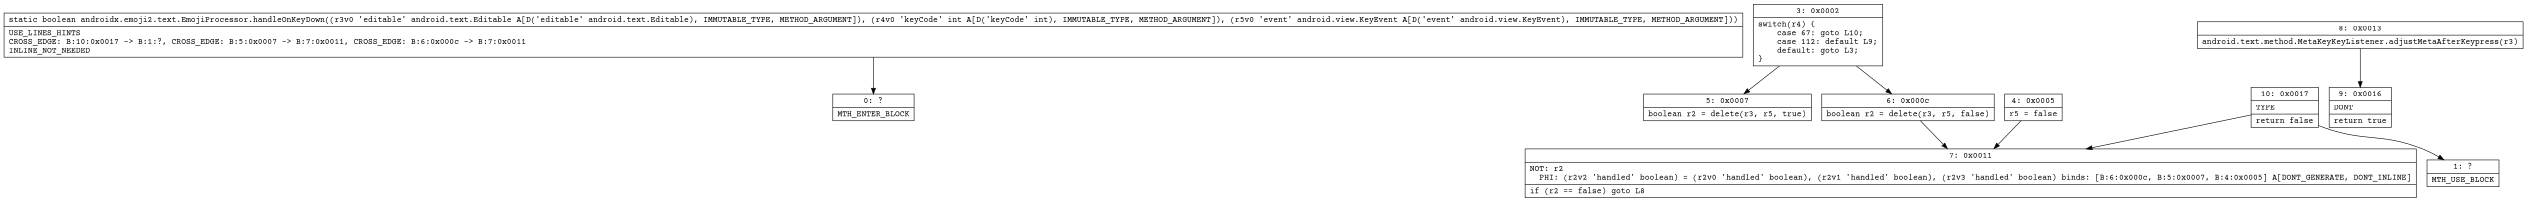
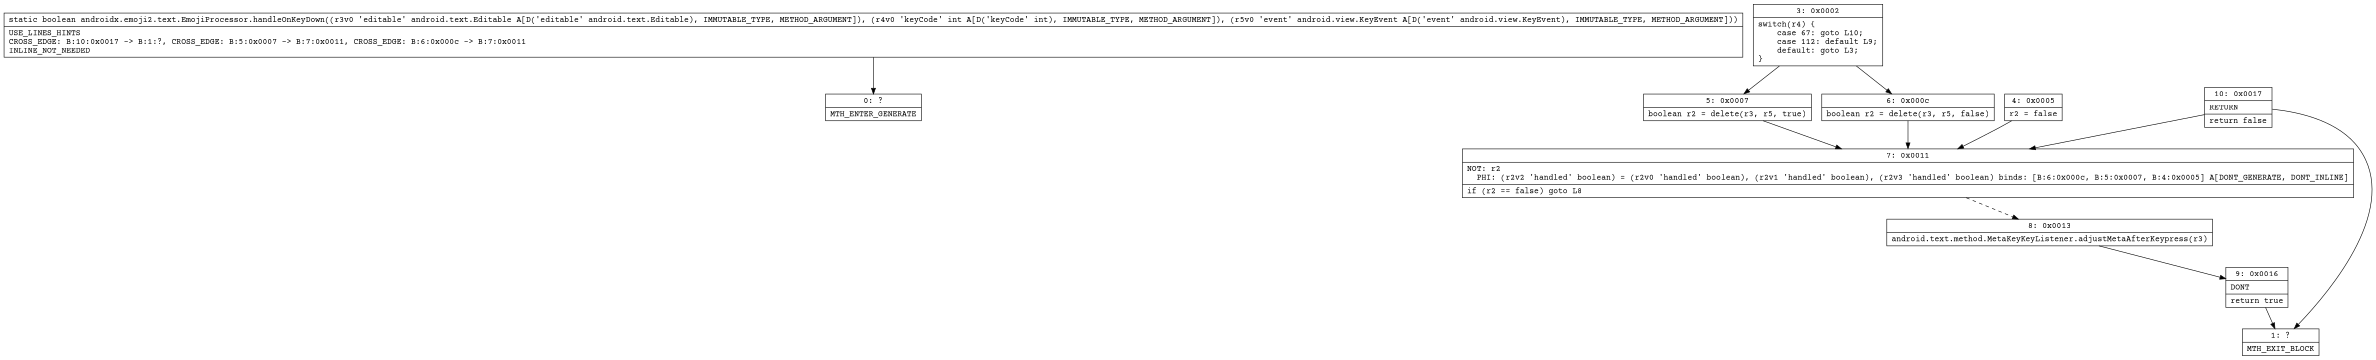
  digraph {
    fontname="Courier Prime"
    node [fontname="Courier Prime" shape=record]
    edge [fontname="Courier Prime"]
-   n1 [label="{0\:\ ?|MTH_ENTER_BLOCK\l}"]
+   n1 [label="{0\:\ ?|MTH_ENTER_GENERATE\l}"]
    n2 [label="{3\:\ 0x0002|switch(r4) \{\l    case 67: goto L10;\l    case 112: default L9;\l    default: goto L3;\l\}\l}"]
    n3 [label="{5\:\ 0x0007|boolean r2 = delete(r3, r5, true)\l}"]
    n4 [label="{6\:\ 0x000c|boolean r2 = delete(r3, r5, false)\l}"]
-   n5 [label="{4\:\ 0x0005|r5 = false\l}"]
+   n5 [label="{4\:\ 0x0005|r2 = false\l}"]
    n6 [label="{7\:\ 0x0011|NOT: r2 \l  PHI: (r2v2 'handled' boolean) = (r2v0 'handled' boolean), (r2v1 'handled' boolean), (r2v3 'handled' boolean) binds: [B:6:0x000c, B:5:0x0007, B:4:0x0005] A[DONT_GENERATE, DONT_INLINE]\l|if (r2 == false) goto L8\l}"]
    n7 [label="{8\:\ 0x0013|android.text.method.MetaKeyKeyListener.adjustMetaAfterKeypress(r3)\l}"]
    n8 [label="{9\:\ 0x0016|DONT\l|return true\l}"]
-   n9 [label="{10\:\ 0x0017|TYPE\l|return false\l}"]
-   n10 [label="{1\:\ ?|MTH_USE_BLOCK\l}"]
+   n9 [label="{10\:\ 0x0017|RETURN\l|return false\l}"]
+   n10 [label="{1\:\ ?|MTH_EXIT_BLOCK\l}"]
    n11 [label="{static boolean androidx.emoji2.text.EmojiProcessor.handleOnKeyDown((r3v0 'editable' android.text.Editable A[D('editable' android.text.Editable), IMMUTABLE_TYPE, METHOD_ARGUMENT]), (r4v0 'keyCode' int A[D('keyCode' int), IMMUTABLE_TYPE, METHOD_ARGUMENT]), (r5v0 'event' android.view.KeyEvent A[D('event' android.view.KeyEvent), IMMUTABLE_TYPE, METHOD_ARGUMENT]))  | USE_LINES_HINTS\lCROSS_EDGE: B:10:0x0017 \-\> B:1:?, CROSS_EDGE: B:5:0x0007 \-\> B:7:0x0011, CROSS_EDGE: B:6:0x000c \-\> B:7:0x0011\lINLINE_NOT_NEEDED\l}"]
    n2 -> n3
    n2 -> n4
+   n3 -> n6
    n4 -> n6
    n5 -> n6
+   n6 -> n7 [style=dashed]
    n7 -> n8
+   n8 -> n10
    n9 -> n6
    n9 -> n10
    n11 -> n1
  }
